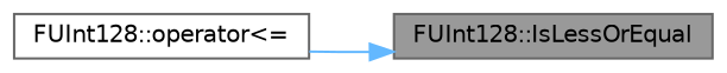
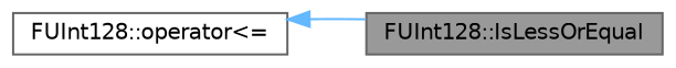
  digraph {
    rankdir=RL
    node [fontname=Helvetica fontsize=10 shape=box style=filled]
    n1 [color=gray40 fillcolor=grey60 fontcolor=black height=0.2 label="FUInt128::IsLessOrEqual" width=0.4]
    n2 [color=grey40 fillcolor=white height=0.2 label="FUInt128::operator\<=" width=0.4]
-   n1 -> n2 [color=steelblue1 dir=back fontname=Helvetica fontsize=10 labelfontname=Helvetica labelfontsize=10 style=solid]
+   n2 -> n1 [color=steelblue1 dir=back fontname=Helvetica fontsize=10 labelfontname=Helvetica labelfontsize=10 style=solid]
  }
